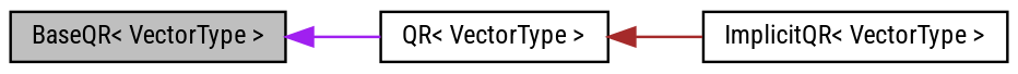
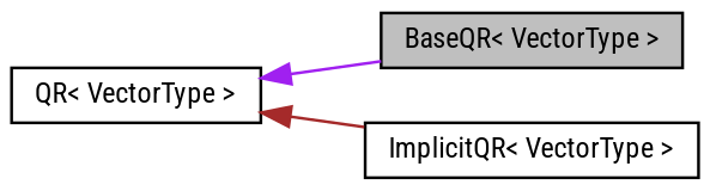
  digraph {
    fontname="Roboto Condensed"
    rankdir=LR
    node [color=black fillcolor=white fontname="Roboto Condensed" fontsize=10 shape=record style=filled]
    edge [dir=back fontname="Roboto Condensed" fontsize=10 labelfontname=Helvetica labelfontsize=10 style=solid]
    n1 [fillcolor=grey75 fontcolor=black height=0.2 label="BaseQR\< VectorType \>" width=0.4]
    n2 [height=0.2 label="QR\< VectorType \>" width=0.4]
    n3 [height=0.2 label="ImplicitQR\< VectorType \>" width=0.4]
-   n1 -> n2 [color=purple]
+   n2 -> n1 [color=purple]
    n2 -> n3 [color=brown]
  }
